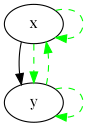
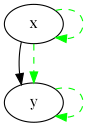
  digraph {
    fontname="Playfair Display"
    node [fontname="Playfair Display"]
    edge [color=green style=dashed fontname="Playfair Display"]
    x
    y
    x -> x
    x -> y [color="" style=""]
    x -> y
-   y -> x
    y -> y
  }
